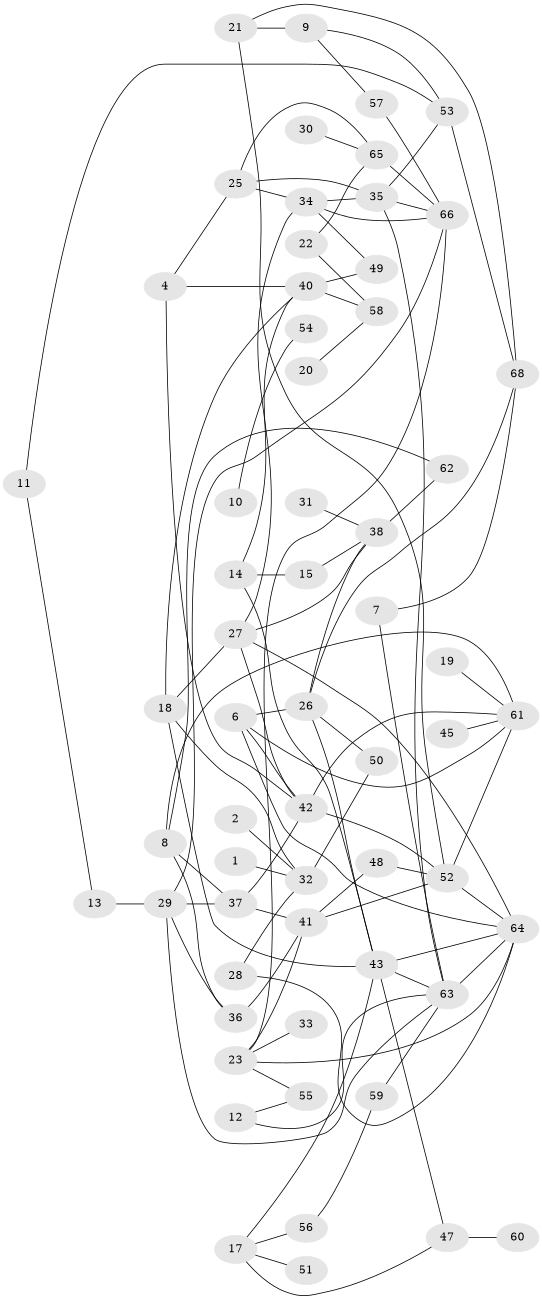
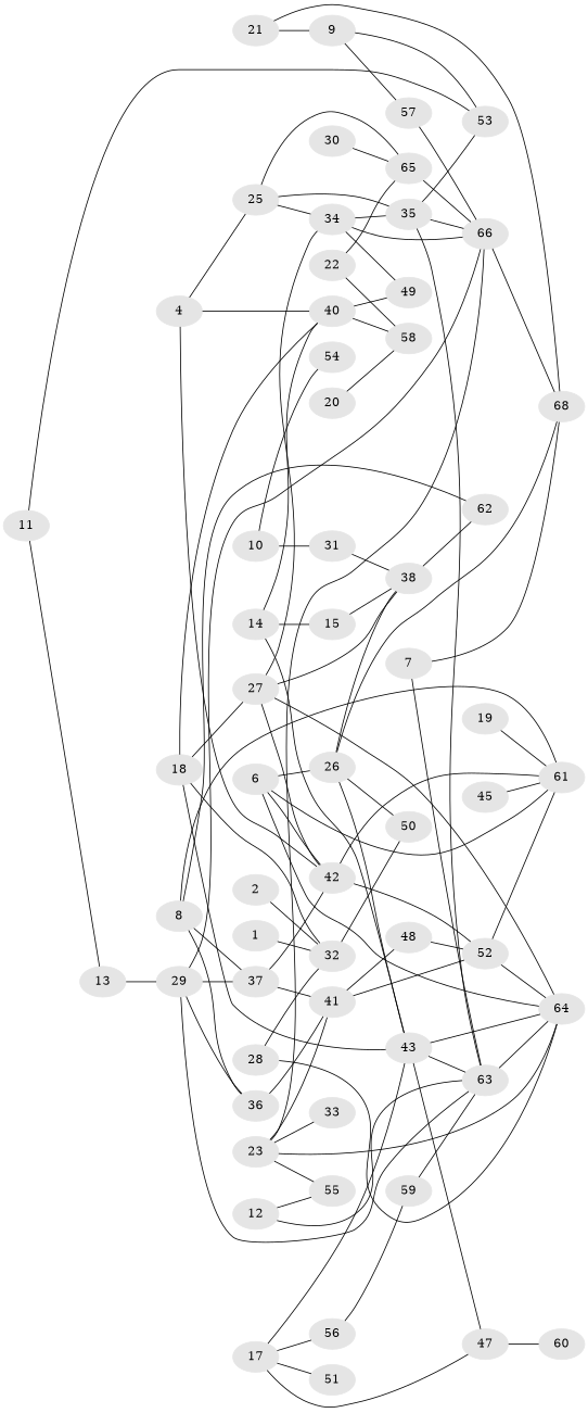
  graph {
    rankdir=LR
    node [color=gray90 style=filled]
    edge [weight=1.0]
    1
    32
    50
    2
    4
    25
    40
    42
    65
    34
    35
    58
    49
    61
    52
    6
    26
    64
    68
    43
    38
    7
    63
    8
    36
    37
    62
    41
    9
    53
    57
    66
    10
    31
    54
    11
    13
    29
    12
    55
    14
    15
    47
    17
    51
    56
    60
    59
    18
    27
    19
    20
    21
    23
    33
    22
    48
    28
    30
    45
    1 -- 32
    32 -- 50
    2 -- 32
    4 -- 25
    4 -- 40
    4 -- 42
    25 -- 65
    25 -- 34
    25 -- 35
    40 -- 58
    40 -- 49
    42 -- 61
    42 -- 52
    65 -- 66 [weight=2.0]
    34 -- 35 [weight=2.0]
    34 -- 49
    34 -- 66
    35 -- 63
    35 -- 53
    35 -- 66
    52 -- 61
    52 -- 64 [weight=3.0]
    6 -- 42
    6 -- 61
    6 -- 26
    6 -- 64
    26 -- 50
    26 -- 68 [weight=2.0]
    26 -- 43
    26 -- 38
    43 -- 64
    43 -- 63
    43 -- 47
    38 -- 62
    7 -- 68
    7 -- 63
    63 -- 64
    8 -- 61
    8 -- 36
    8 -- 37
    8 -- 62
    36 -- 41
    37 -- 42
    37 -- 41
    41 -- 52
    41 -- 48
    9 -- 53
    9 -- 57
-   53 -- 68
+   66 -- 68
    57 -- 66
+   10 -- 31
    10 -- 54
    31 -- 38
    11 -- 53
    11 -- 13
    13 -- 29 [weight=2.0]
    29 -- 63
    29 -- 36
    29 -- 37
    29 -- 66
    12 -- 63
    12 -- 55
    14 -- 40
    14 -- 43
    14 -- 15
    15 -- 38
    47 -- 60
    17 -- 43
    17 -- 47
    17 -- 51
    17 -- 56
    56 -- 59
    59 -- 63
    18 -- 32
    18 -- 40
    18 -- 43
    18 -- 27
    27 -- 42
    27 -- 34
    27 -- 64
    27 -- 38
    19 -- 61
    20 -- 58
-   21 -- 52
    21 -- 68
    21 -- 9
    23 -- 64
    23 -- 41
    23 -- 66
    23 -- 55
    23 -- 33
    22 -- 65
    22 -- 58
    48 -- 52
    28 -- 32 [weight=2.0]
    28 -- 64
    30 -- 65
    45 -- 61
  }
